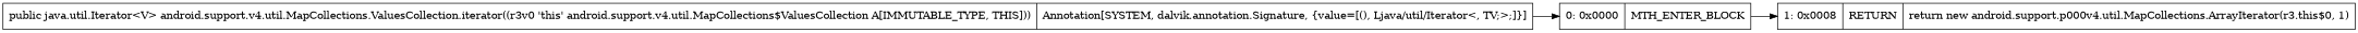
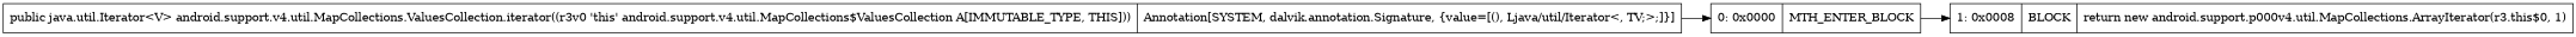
  digraph {
    rankdir=LR
    node [shape=record]
    n1 [label="{0\:\ 0x0000|MTH_ENTER_BLOCK\l}"]
-   n2 [label="{1\:\ 0x0008|RETURN\l|return new android.support.p000v4.util.MapCollections.ArrayIterator(r3.this$0, 1)\l}"]
+   n2 [label="{1\:\ 0x0008|BLOCK\l|return new android.support.p000v4.util.MapCollections.ArrayIterator(r3.this$0, 1)\l}"]
    n3 [label="{public java.util.Iterator\<V\> android.support.v4.util.MapCollections.ValuesCollection.iterator((r3v0 'this' android.support.v4.util.MapCollections$ValuesCollection A[IMMUTABLE_TYPE, THIS]))  | Annotation[SYSTEM, dalvik.annotation.Signature, \{value=[(), Ljava\/util\/Iterator\<, TV;\>;]\}]\l}"]
    n1 -> n2
    n3 -> n1
  }
